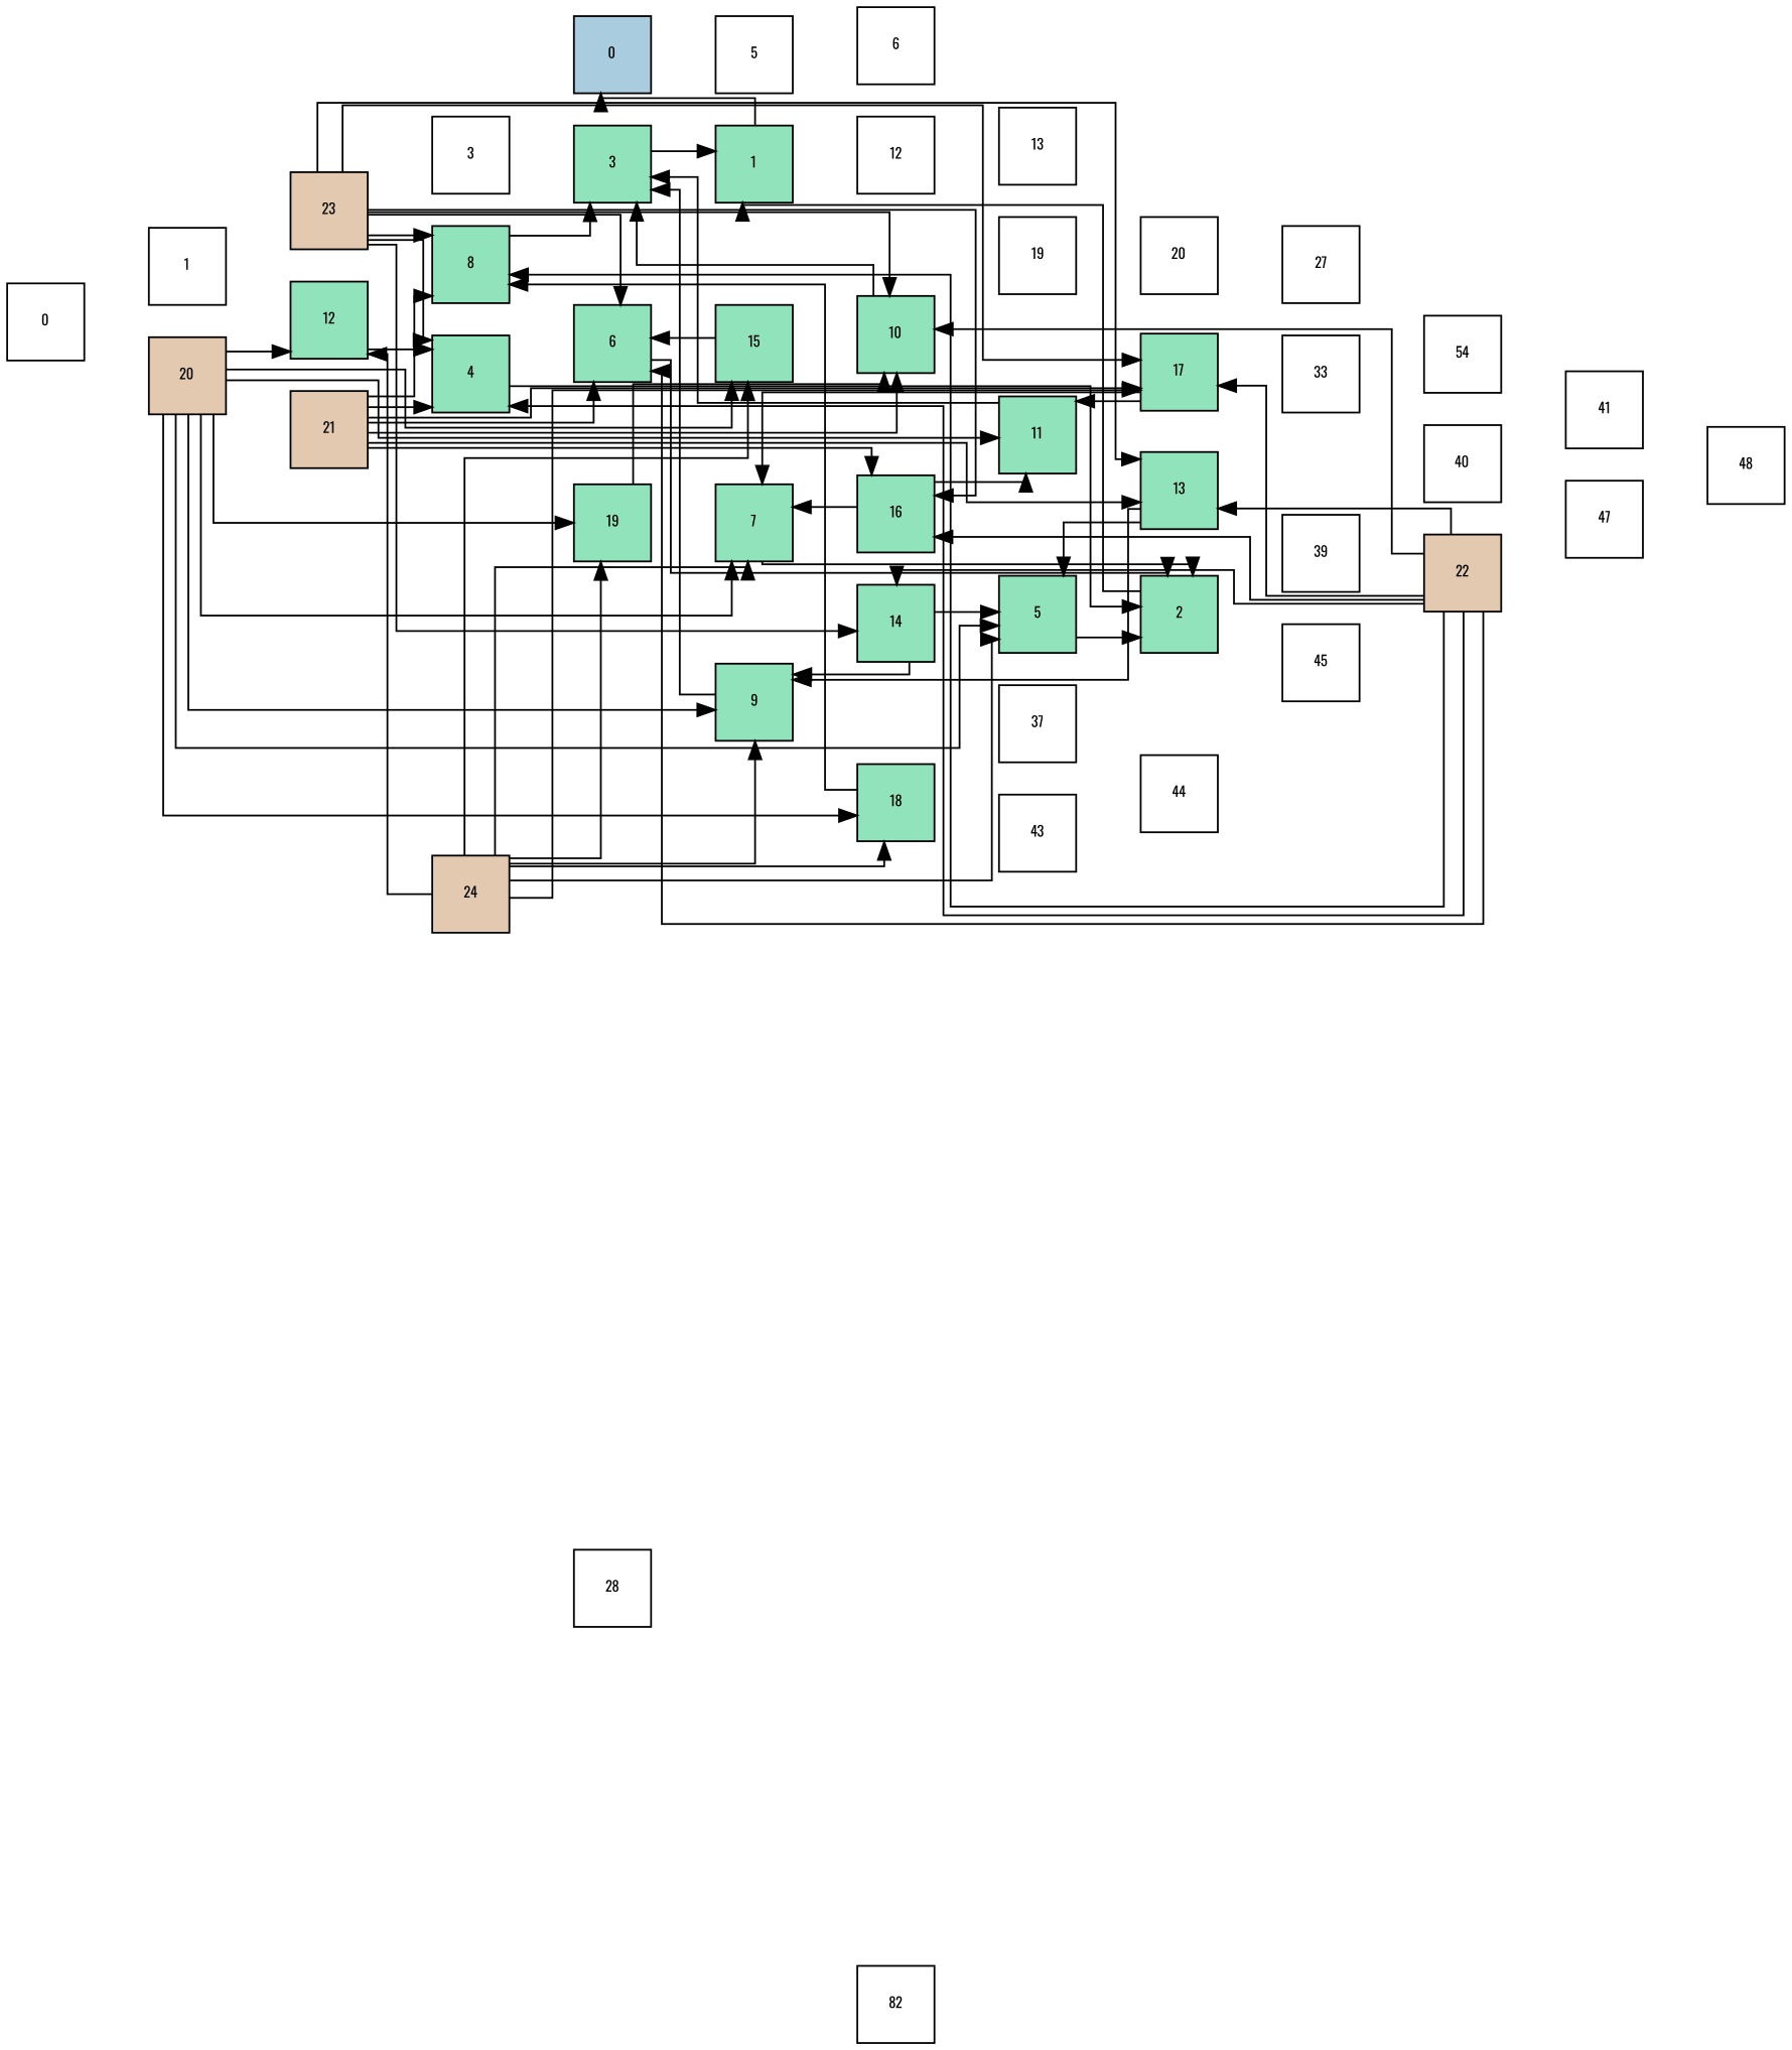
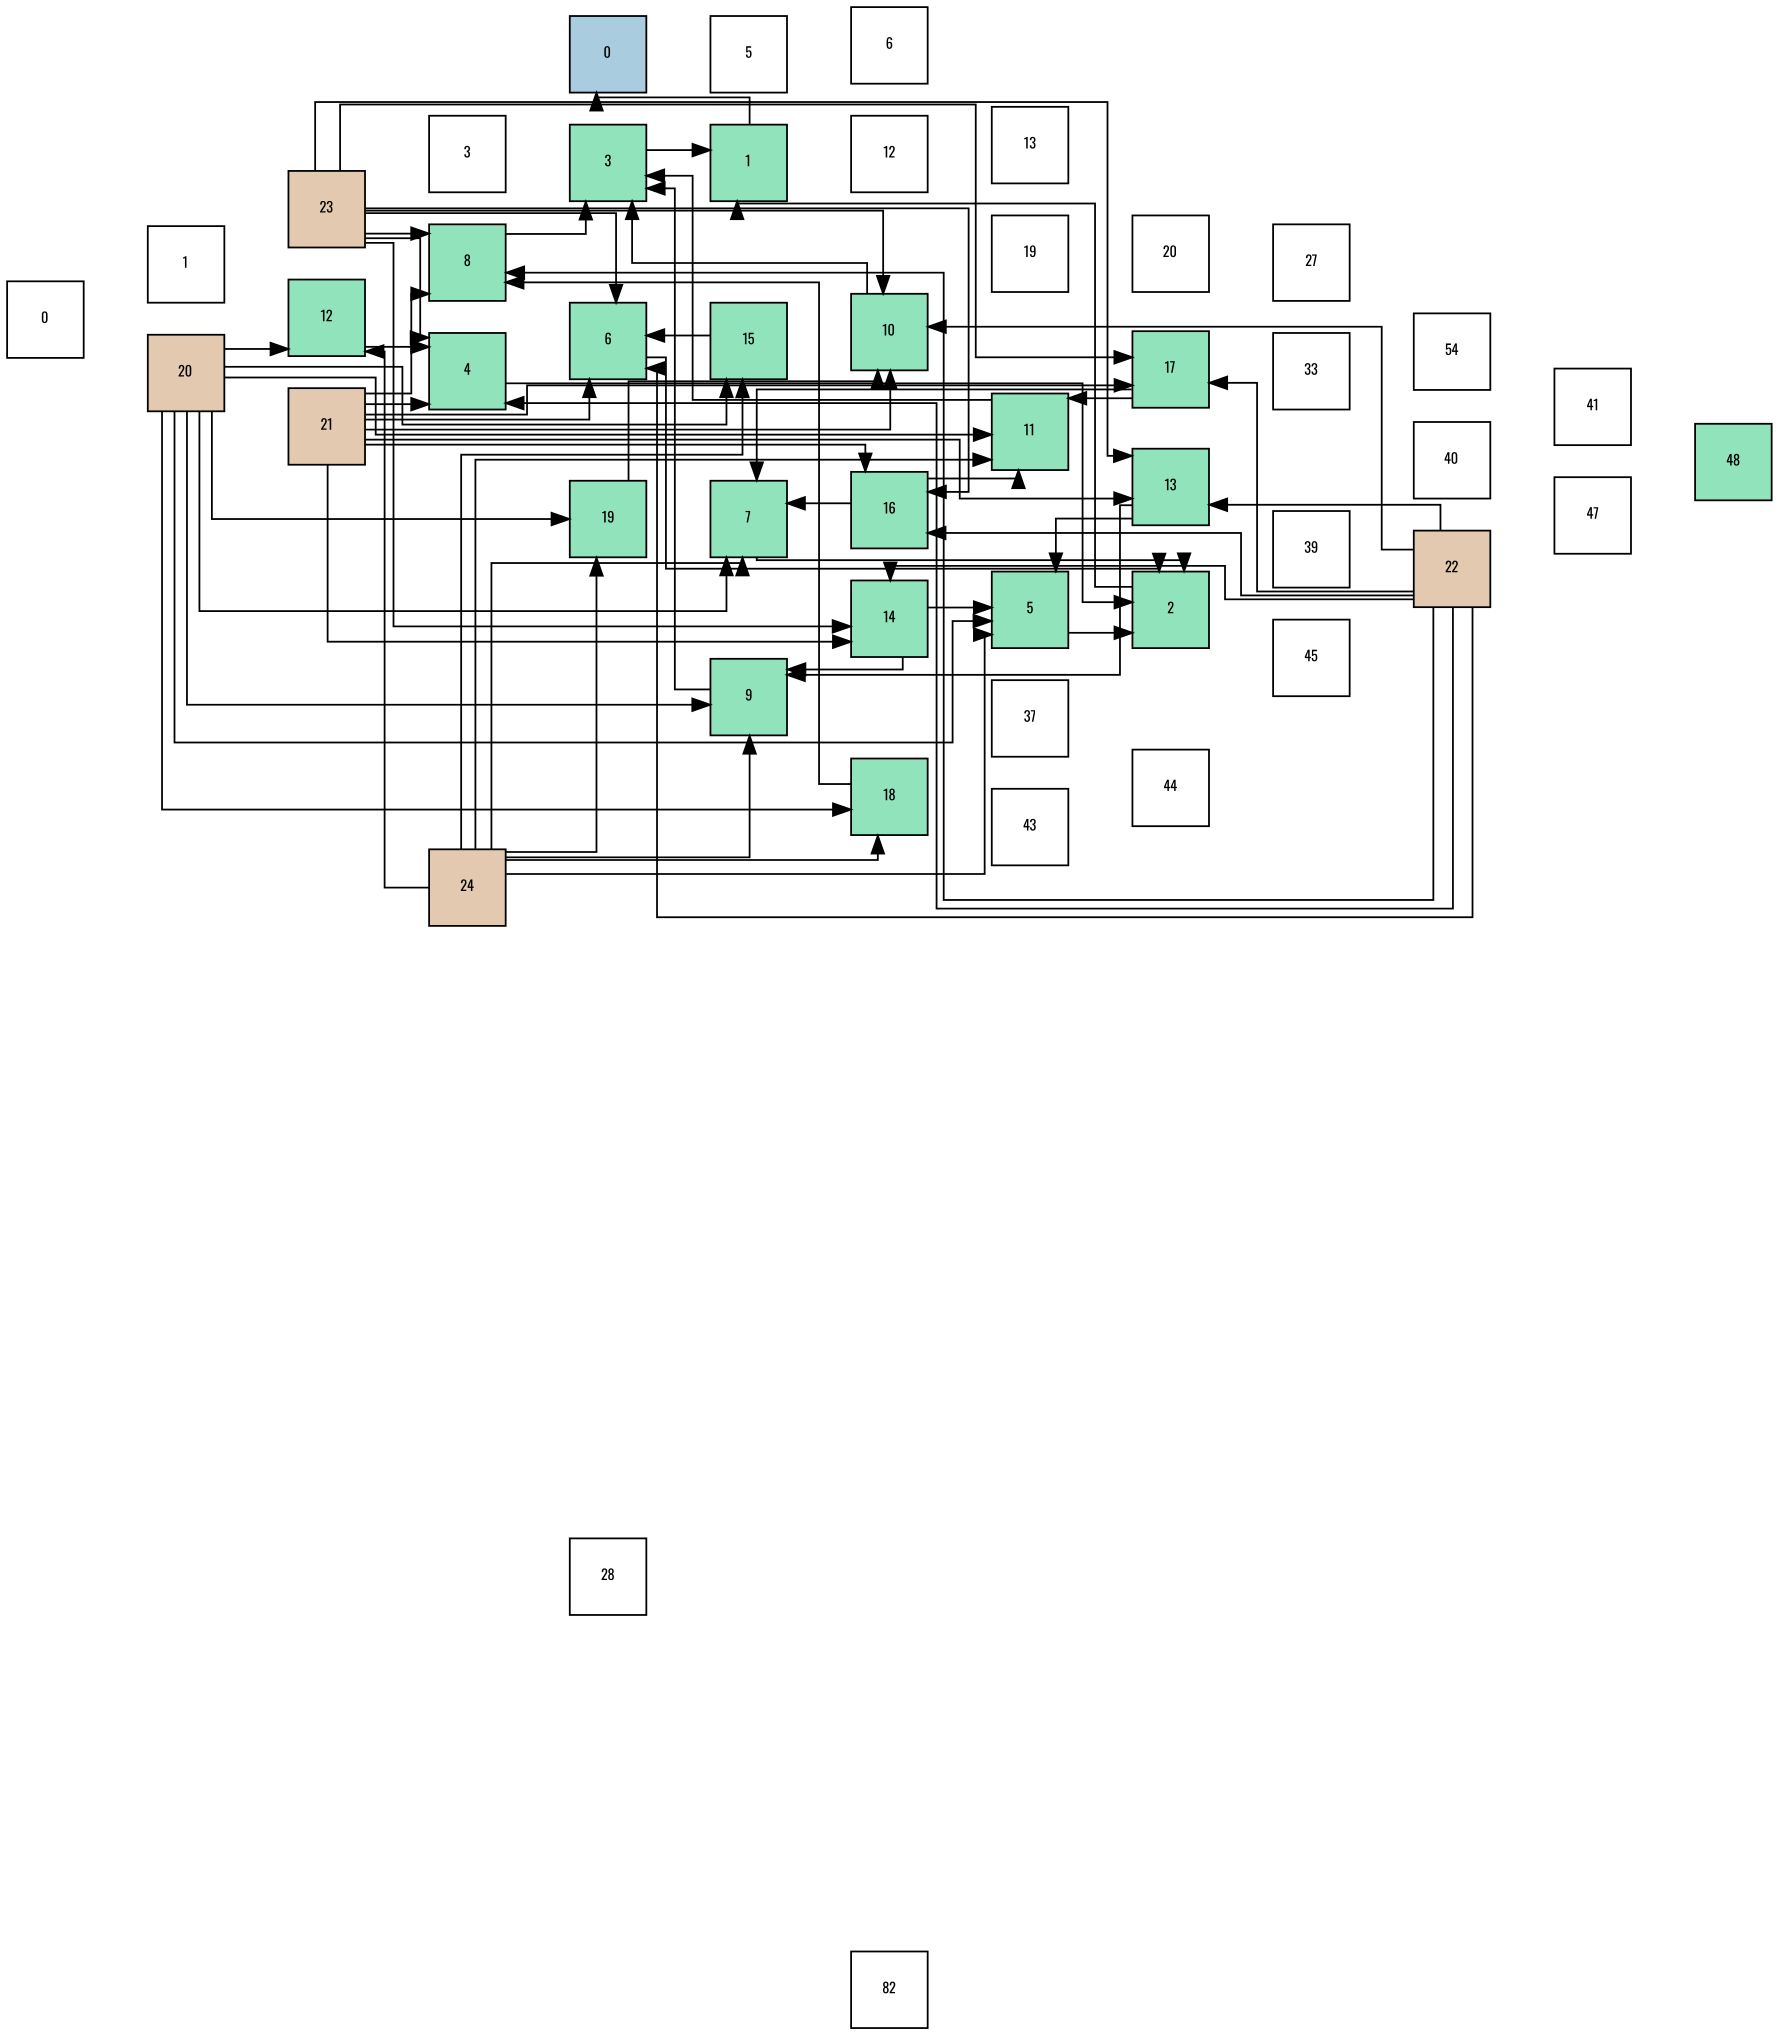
  digraph {
    fontname=Oswald
    rank=same
    rankdir=LR
    splines=ortho
    node [fillcolor="#ffffff" fixedsize=true fontname=Oswald fontsize=8 shape=square style=filled]
    edge [constraint=true fontname=Oswald style=invis]
    n1 [label=0 width=0.6]
    n2 [label=1 width=0.6]
    n3 [fillcolor="#e3c9af" label=20 width=0.6]
    n4 [fillcolor="#e3c9af" label=23 width=0.6]
    n5 [fillcolor="#91e3bb" label=12 width=0.6]
    n6 [fillcolor="#e3c9af" label=21 width=0.6]
    n7 [fillcolor="#91e3bb" label=15 width=0.6]
    n8 [fillcolor="#91e3bb" label=19 width=0.6]
    n9 [fillcolor="#91e3bb" label=7 width=0.6]
    n10 [fillcolor="#91e3bb" label=11 width=0.6]
    n11 [fillcolor="#91e3bb" label=9 width=0.6]
    n12 [fillcolor="#91e3bb" label=5 width=0.6]
    n13 [fillcolor="#91e3bb" label=18 width=0.6]
    n14 [label=3 width=0.6]
    n15 [fillcolor="#91e3bb" label=8 width=0.6]
    n16 [fillcolor="#91e3bb" label=4 width=0.6]
    n17 [fillcolor="#91e3bb" label=6 width=0.6]
    n18 [fillcolor="#91e3bb" label=10 width=0.6]
    n19 [fillcolor="#91e3bb" label=16 width=0.6]
    n20 [fillcolor="#91e3bb" label=17 width=0.6]
    n21 [fillcolor="#91e3bb" label=14 width=0.6]
    n22 [fillcolor="#91e3bb" label=13 width=0.6]
    n23 [fillcolor="#a9ccde" label=0 width=0.6]
    n24 [fillcolor="#91e3bb" label=3 width=0.6]
    n25 [fillcolor="#91e3bb" label=2 width=0.6]
    n26 [label=19 width=0.6]
    n27 [label=27 width=0.6]
    n28 [label=33 width=0.6]
    n29 [label=37 width=0.6]
    n30 [label=39 width=0.6]
    n31 [label=5 width=0.6]
    n32 [fillcolor="#91e3bb" label=1 width=0.6]
    n33 [label=6 width=0.6]
    n34 [label=12 width=0.6]
    n35 [label=13 width=0.6]
    n36 [label=20 width=0.6]
    n37 [fillcolor="#e3c9af" label=24 width=0.6]
    n38 [label=43 width=0.6]
    n39 [label=28 width=0.6]
    n40 [label=45 width=0.6]
    n41 [label=54 width=0.6]
    n42 [label=40 width=0.6]
    n43 [label=41 width=0.6]
    n44 [label=44 width=0.6]
    n45 [fillcolor="#e3c9af" label=22 width=0.6]
    n46 [label=47 width=0.6]
-   n47 [label=48 width=0.6]
+   n47 [fillcolor="#91e3bb" label=48 width=0.6]
    n48 [label=82 width=0.6]
    n1 -> n2
    n1 -> n3
    n2 -> n4
    n2 -> n5
    n3 -> n5 [constraint=false style=vis]
    n3 -> n5
    n3 -> n6
    n3 -> n7 [constraint=false style=vis]
    n3 -> n8 [constraint=false style=vis]
    n3 -> n9 [constraint=false style=vis]
    n3 -> n10 [constraint=false style=vis]
    n3 -> n11 [constraint=false style=vis]
    n3 -> n12 [constraint=false style=vis]
    n3 -> n13 [constraint=false style=vis]
    n4 -> n14
    n4 -> n15 [constraint=false style=vis]
    n4 -> n15
    n4 -> n16 [constraint=false style=vis]
    n4 -> n17 [constraint=false style=vis]
    n4 -> n18 [constraint=false style=vis]
    n4 -> n19 [constraint=false style=vis]
    n4 -> n20 [constraint=false style=vis]
    n4 -> n21 [constraint=false style=vis]
    n4 -> n22 [constraint=false style=vis]
    n5 -> n15
    n5 -> n16 [constraint=false style=vis]
    n5 -> n16
    n6 -> n15 [constraint=false style=vis]
    n6 -> n16 [constraint=false style=vis]
    n6 -> n16
    n6 -> n17 [constraint=false style=vis]
    n6 -> n18 [constraint=false style=vis]
    n6 -> n19 [constraint=false style=vis]
    n6 -> n20 [constraint=false style=vis]
+   n6 -> n21 [constraint=false style=vis]
    n6 -> n22 [constraint=false style=vis]
    n6 -> n37
    n7 -> n17 [constraint=false style=vis]
    n7 -> n18
    n7 -> n19
    n8 -> n9
    n8 -> n11
    n8 -> n18 [constraint=false style=vis]
    n9 -> n19
    n9 -> n21
    n9 -> n25 [constraint=false style=vis]
    n10 -> n20
    n10 -> n22
    n10 -> n24 [constraint=false style=vis]
    n11 -> n13
    n11 -> n21
    n11 -> n24 [constraint=false style=vis]
    n12 -> n22
    n12 -> n25 [constraint=false style=vis]
    n12 -> n25
    n13 -> n15 [constraint=false style=vis]
    n13 -> n29
    n13 -> n38
    n14 -> n23
    n14 -> n24
    n15 -> n17
    n15 -> n24 [constraint=false style=vis]
    n15 -> n24
    n16 -> n8
    n16 -> n17
    n16 -> n25 [constraint=false style=vis]
    n17 -> n7
    n17 -> n9
    n17 -> n25 [constraint=false style=vis]
    n18 -> n10
    n18 -> n24 [constraint=false style=vis]
    n18 -> n26
    n19 -> n9 [constraint=false style=vis]
    n19 -> n10 [constraint=false style=vis]
    n19 -> n10
    n19 -> n12
    n20 -> n9 [constraint=false style=vis]
    n20 -> n10 [constraint=false style=vis]
    n20 -> n27
    n20 -> n28
    n21 -> n11 [constraint=false style=vis]
    n21 -> n12 [constraint=false style=vis]
    n21 -> n12
    n21 -> n29
    n22 -> n11 [constraint=false style=vis]
    n22 -> n12 [constraint=false style=vis]
    n22 -> n28
    n22 -> n30
    n23 -> n31
    n23 -> n32
    n24 -> n7
    n24 -> n32 [constraint=false style=vis]
    n24 -> n32
    n25 -> n30
    n25 -> n32 [constraint=false style=vis]
    n25 -> n40
    n26 -> n20
    n26 -> n36
    n27 -> n41
    n28 -> n41
    n28 -> n42
    n29 -> n25
    n29 -> n44
    n30 -> n42
    n30 -> n45
    n31 -> n33
    n31 -> n34
    n32 -> n18
    n32 -> n23 [constraint=false style=vis]
    n32 -> n34
    n33 -> n35
    n34 -> n26
    n34 -> n35
    n35 -> n36
    n36 -> n27
    n37 -> n5 [constraint=false style=vis]
    n37 -> n7 [constraint=false style=vis]
    n37 -> n8 [constraint=false style=vis]
    n37 -> n8
    n37 -> n9 [constraint=false style=vis]
-   n37 -> n20 [constraint=false style=vis]
+   n37 -> n10 [constraint=false style=vis]
    n37 -> n11 [constraint=false style=vis]
    n37 -> n12 [constraint=false style=vis]
    n37 -> n13 [constraint=false style=vis]
    n37 -> n39
    n38 -> n44
    n39 -> n11
    n40 -> n45
    n41 -> n43
    n42 -> n43
    n42 -> n46
    n43 -> n47
    n44 -> n40
    n45 -> n15 [constraint=false style=vis]
    n45 -> n16 [constraint=false style=vis]
    n45 -> n17 [constraint=false style=vis]
    n45 -> n18 [constraint=false style=vis]
    n45 -> n19 [constraint=false style=vis]
    n45 -> n20 [constraint=false style=vis]
    n45 -> n21 [constraint=false style=vis]
    n45 -> n22 [constraint=false style=vis]
    n45 -> n46
    n46 -> n47
    n48 -> n38
  }
